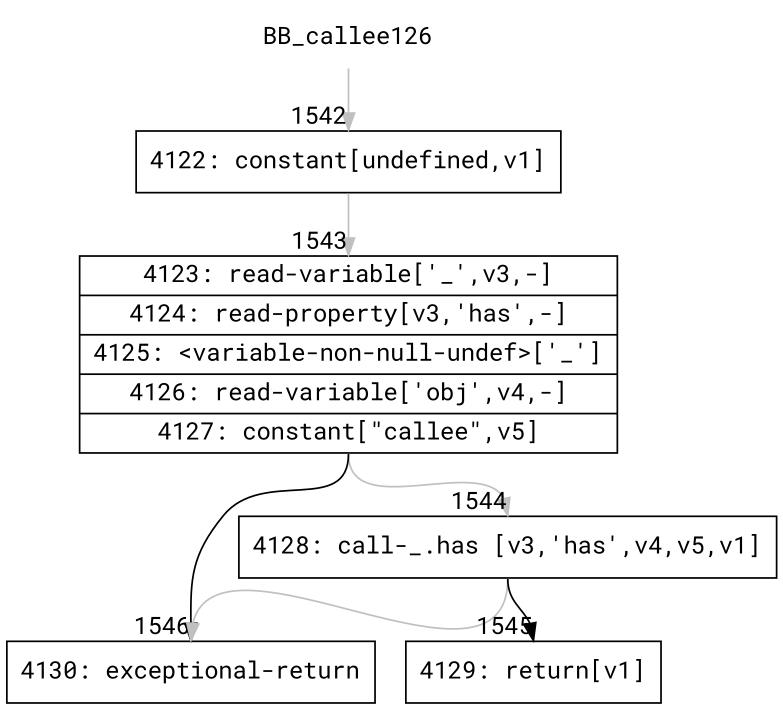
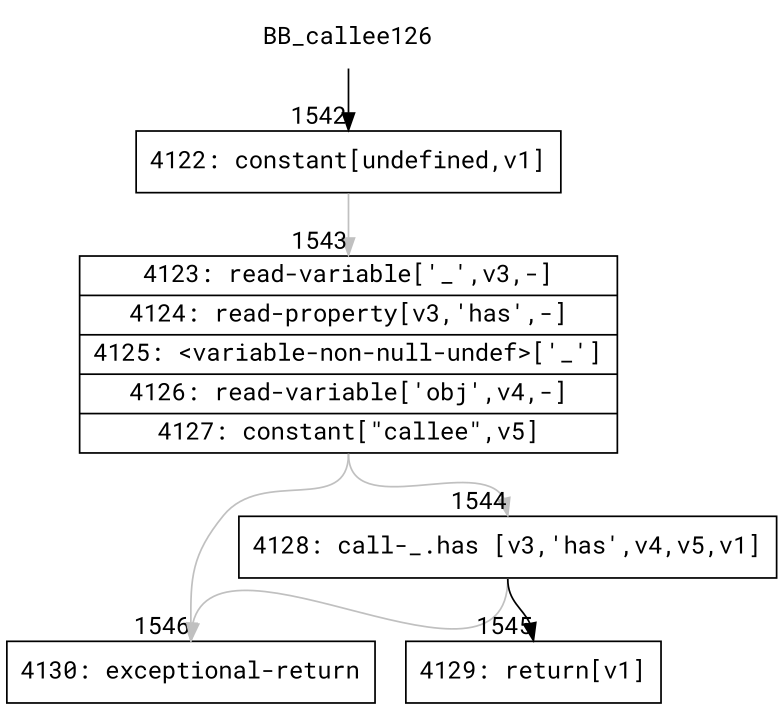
  digraph {
    fontname="Roboto Mono"
    rankdir=TD
    node [fontname="Roboto Mono" shape=record]
    edge [fontname="Roboto Mono" headport=n tailport=s color=gray]
    n1 [label=BB_callee126 shape=none]
    n2 [label="{4122: constant[undefined,v1]}"]
    n3 [label="{4123: read-variable['_',v3,-]|4124: read-property[v3,'has',-]|4125: \<variable-non-null-undef\>['_']|4126: read-variable['obj',v4,-]|4127: constant[\"callee\",v5]}"]
    n4 [label="{4128: call-_.has [v3,'has',v4,v5,v1]}"]
    n5 [label="{4130: exceptional-return}"]
    n6 [label="{4129: return[v1]}"]
-   n1 -> n2 [headlabel="    1542"]
+   n1 -> n2 [headlabel="    1542" color=""]
    n2 -> n3 [headlabel="      1543"]
    n3 -> n4 [headlabel="      1544"]
-   n3 -> n5 [color=black headlabel="      1546"]
+   n3 -> n5 [headlabel="      1546"]
    n4 -> n5
    n4 -> n6 [headlabel="      1545" color=""]
  }
